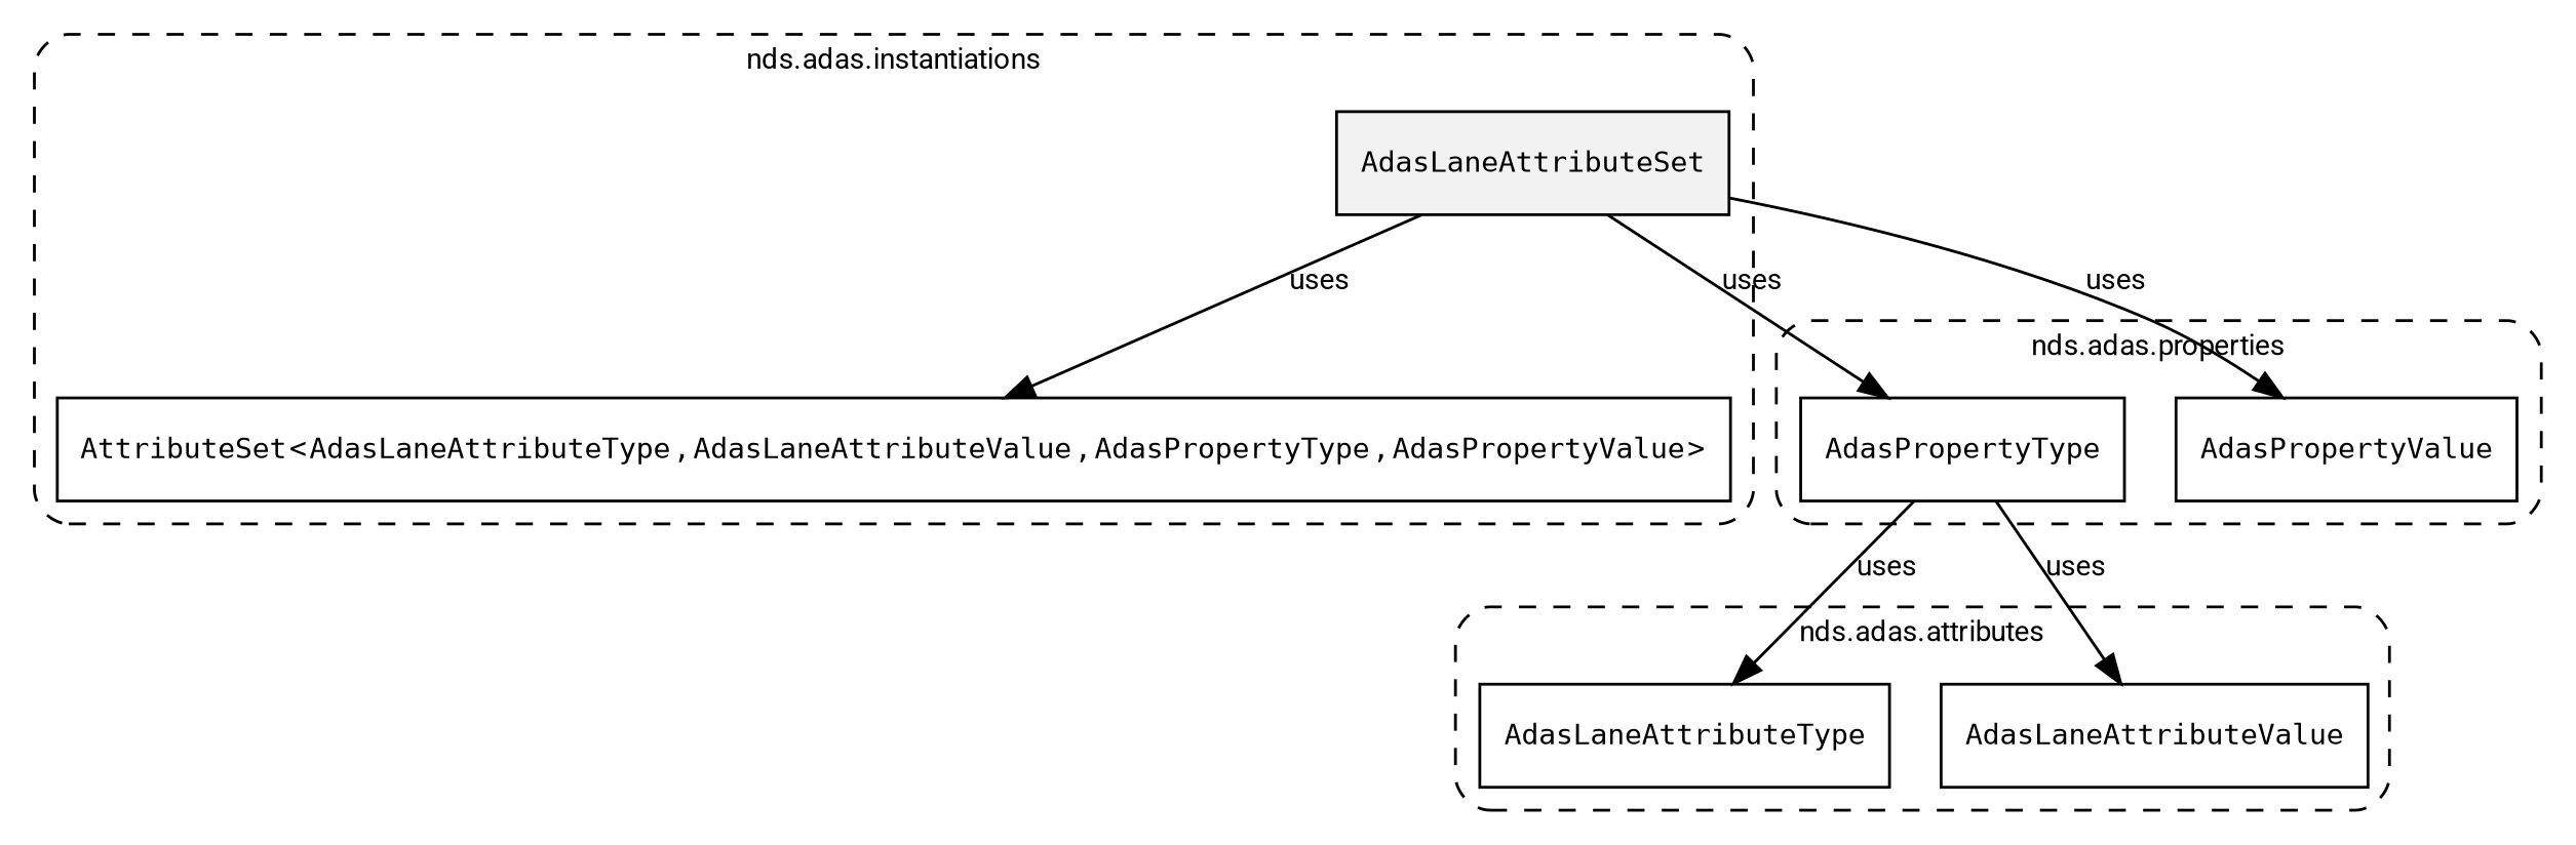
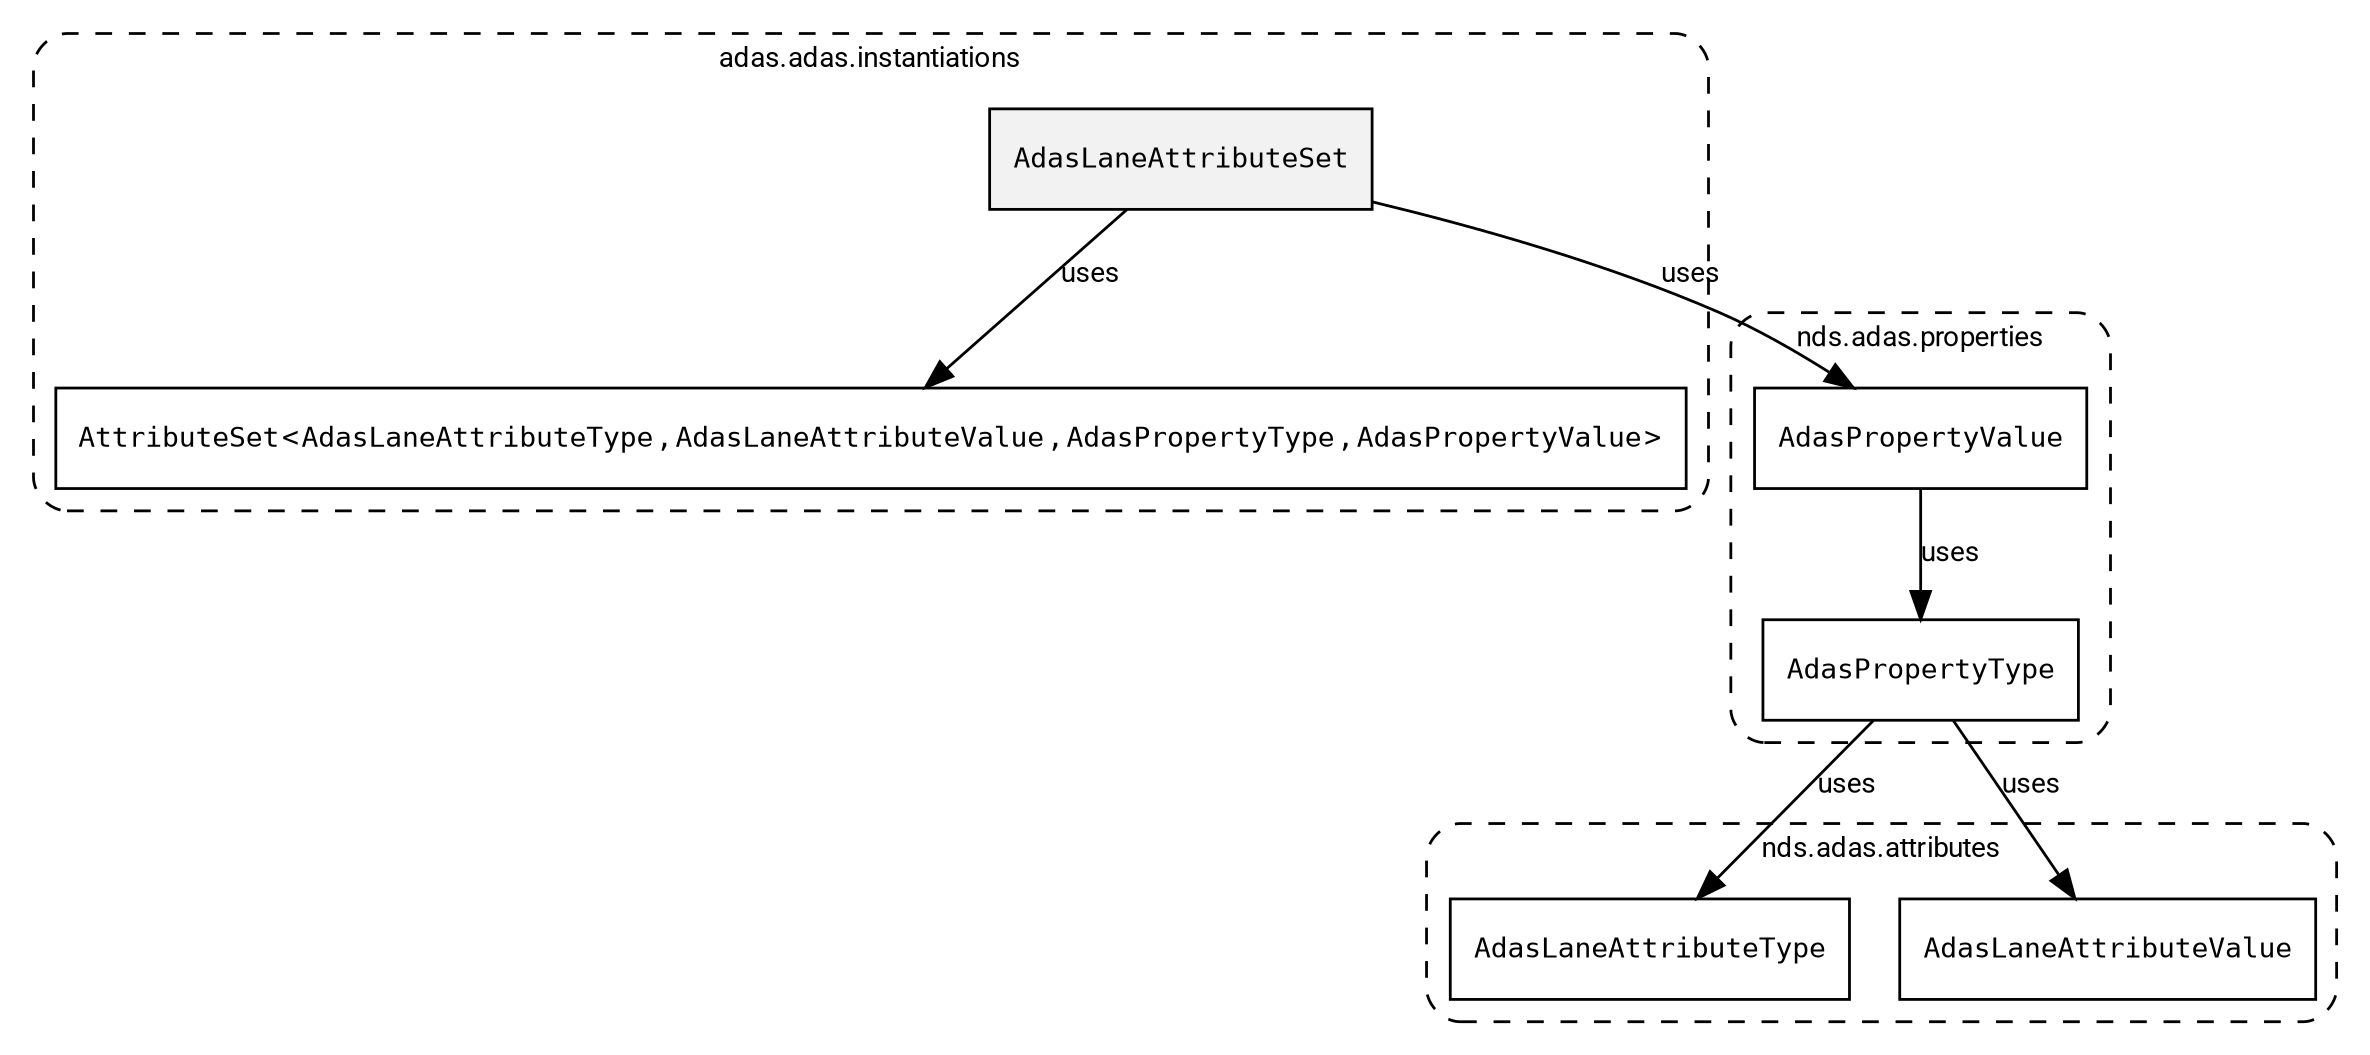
  digraph {
    fontname=Roboto
    fontsize=10
    rankdir=TB
    node [fontname=Roboto fontsize=10 shape=box]
    edge [fontname=Roboto fontsize=10]
    n1 [fillcolor="#0000000D" label=<<font face="monospace"><table align="center" border="0" cellspacing="0" cellpadding="0"><tr><td href="../../../content/packages/nds.adas.instantiations.html#InstantiateType-AdasLaneAttributeSet" title="InstantiateType defined in nds.adas.instantiations">AdasLaneAttributeSet</td></tr></table></font>> style=filled]
    n2 [label=<<font face="monospace"><table align="center" border="0" cellspacing="0" cellpadding="0"><tr><td href="../../../content/packages/nds.core.attributemap.html#Structure-AttributeSet" title="Structure defined in nds.core.attributemap">AttributeSet</td><td>&lt;</td><td><table align="center" border="0" cellspacing="0" cellpadding="0"><tr><td href="../../../content/packages/nds.adas.attributes.html#Enum-AdasLaneAttributeType" title="Enum defined in nds.adas.attributes">AdasLaneAttributeType</td></tr></table></td><td>,</td><td><table align="center" border="0" cellspacing="0" cellpadding="0"><tr><td href="../../../content/packages/nds.adas.attributes.html#Choice-AdasLaneAttributeValue" title="Choice defined in nds.adas.attributes">AdasLaneAttributeValue</td></tr></table></td><td>,</td><td><table align="center" border="0" cellspacing="0" cellpadding="0"><tr><td href="../../../content/packages/nds.adas.properties.html#Structure-AdasPropertyType" title="Structure defined in nds.adas.properties">AdasPropertyType</td></tr></table></td><td>,</td><td><table align="center" border="0" cellspacing="0" cellpadding="0"><tr><td href="../../../content/packages/nds.adas.properties.html#Structure-AdasPropertyValue" title="Structure defined in nds.adas.properties">AdasPropertyValue</td></tr></table></td><td>&gt;</td></tr></table></font>>]
    n3 [label=<<font face="monospace"><table align="center" border="0" cellspacing="0" cellpadding="0"><tr><td href="../../../content/packages/nds.adas.attributes.html#Enum-AdasLaneAttributeType" title="Enum defined in nds.adas.attributes">AdasLaneAttributeType</td></tr></table></font>>]
    n4 [label=<<font face="monospace"><table align="center" border="0" cellspacing="0" cellpadding="0"><tr><td href="../../../content/packages/nds.adas.attributes.html#Choice-AdasLaneAttributeValue" title="Choice defined in nds.adas.attributes">AdasLaneAttributeValue</td></tr></table></font>>]
    n5 [label=<<font face="monospace"><table align="center" border="0" cellspacing="0" cellpadding="0"><tr><td href="../../../content/packages/nds.adas.properties.html#Structure-AdasPropertyType" title="Structure defined in nds.adas.properties">AdasPropertyType</td></tr></table></font>>]
    n6 [label=<<font face="monospace"><table align="center" border="0" cellspacing="0" cellpadding="0"><tr><td href="../../../content/packages/nds.adas.properties.html#Structure-AdasPropertyValue" title="Structure defined in nds.adas.properties">AdasPropertyValue</td></tr></table></font>>]
    subgraph cluster_1 {
-     label="nds.adas.instantiations"
+     label="adas.adas.instantiations"
      style="dashed, rounded"
      n1
      n2
    }
    subgraph cluster_2 {
      label="nds.adas.attributes"
      style="dashed, rounded"
      n3
      n4
    }
    subgraph cluster_3 {
      label="nds.adas.properties"
      style="dashed, rounded"
      n5
      n6
    }
    n1 -> n2 [label=uses]
-   n1 -> n5 [label=uses]
+   n6 -> n5 [label=uses]
    n1 -> n6 [label=uses]
    n5 -> n3 [label=uses]
    n5 -> n4 [label=uses]
  }
